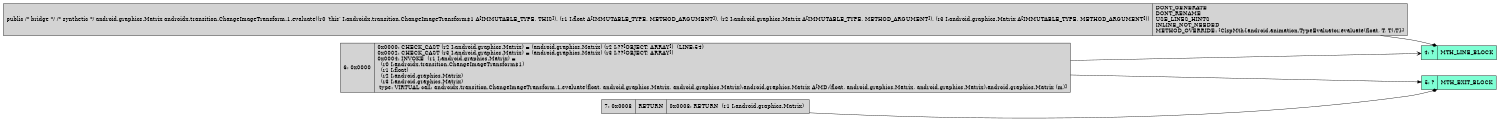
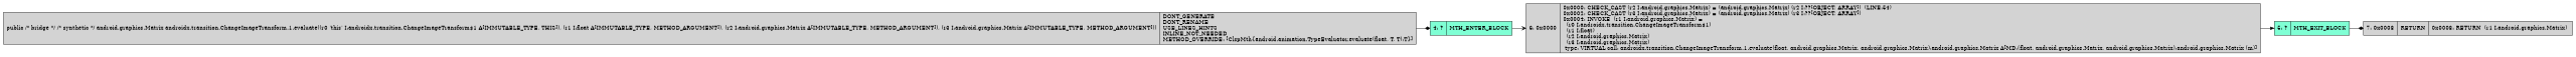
  digraph {
    rankdir=LR
    node [fillcolor=lightgrey shape=record style=filled]
    edge [arrowhead=diamond]
-   n1 [fillcolor=aquamarine label="{4\:\ ?|MTH_LINE_BLOCK\l}"]
+   n1 [fillcolor=aquamarine label="{4\:\ ?|MTH_ENTER_BLOCK\l}"]
    n2 [label="{6\:\ 0x0000|0x0000: CHECK_CAST (r2 I:android.graphics.Matrix) = (android.graphics.Matrix) (r2 I:??[OBJECT, ARRAY])  (LINE:54)\l0x0002: CHECK_CAST (r3 I:android.graphics.Matrix) = (android.graphics.Matrix) (r3 I:??[OBJECT, ARRAY]) \l0x0004: INVOKE  (r1 I:android.graphics.Matrix) = \l  (r0 I:androidx.transition.ChangeImageTransform$1)\l  (r1 I:float)\l  (r2 I:android.graphics.Matrix)\l  (r3 I:android.graphics.Matrix)\l type: VIRTUAL call: androidx.transition.ChangeImageTransform.1.evaluate(float, android.graphics.Matrix, android.graphics.Matrix):android.graphics.Matrix A[MD:(float, android.graphics.Matrix, android.graphics.Matrix):android.graphics.Matrix (m)]\l}"]
    n3 [fillcolor=aquamarine label="{5\:\ ?|MTH_EXIT_BLOCK\l}"]
    n4 [label="{7\:\ 0x0008|RETURN\l|0x0008: RETURN  (r1 I:android.graphics.Matrix) \l}"]
    n5 [label="{public \/* bridge *\/ \/* synthetic *\/ android.graphics.Matrix androidx.transition.ChangeImageTransform.1.evaluate((r0 'this' I:androidx.transition.ChangeImageTransform$1 A[IMMUTABLE_TYPE, THIS]), (r1 I:float A[IMMUTABLE_TYPE, METHOD_ARGUMENT]), (r2 I:android.graphics.Matrix A[IMMUTABLE_TYPE, METHOD_ARGUMENT]), (r3 I:android.graphics.Matrix A[IMMUTABLE_TYPE, METHOD_ARGUMENT]))  | DONT_GENERATE\lDONT_RENAME\lUSE_LINES_HINTS\lINLINE_NOT_NEEDED\lMETHOD_OVERRIDE: [ClspMth\{android.animation.TypeEvaluator.evaluate(float, T, T):T\}]\l}"]
-   n2 -> n1 [arrowhead=vee]
+   n1 -> n2 [arrowhead=vee]
    n2 -> n3 [arrowhead=normal]
-   n4 -> n3
+   n3 -> n4
    n5 -> n1
  }
